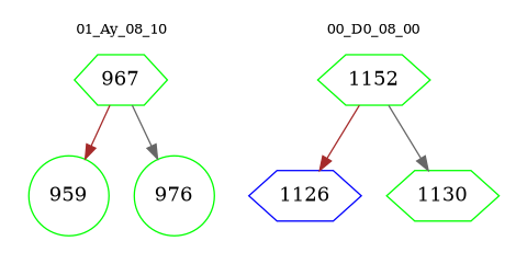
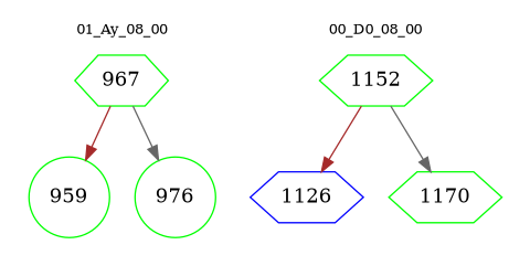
  digraph {
    node [color=green shape=hexagon]
    edge [color=brown]
    n1 [label=967]
    n2 [label=959 shape=circle]
    n3 [label=976 shape=circle]
    n4 [label=1152]
    n5 [color=blue label=1126]
-   n6 [label=1130]
+   n6 [label=1170]
    subgraph cluster_1 {
      color=white
      fontsize=10
-     label="01_Ay_08_10"
+     label="01_Ay_08_00"
      n1
      n2
      n3
    }
    subgraph cluster_2 {
      color=white
      fontsize=10
      label="00_D0_08_00"
      n4
      n5
      n6
    }
    n1 -> n2
    n1 -> n3 [color=gray40]
    n4 -> n5
    n4 -> n6 [color=gray40]
  }
